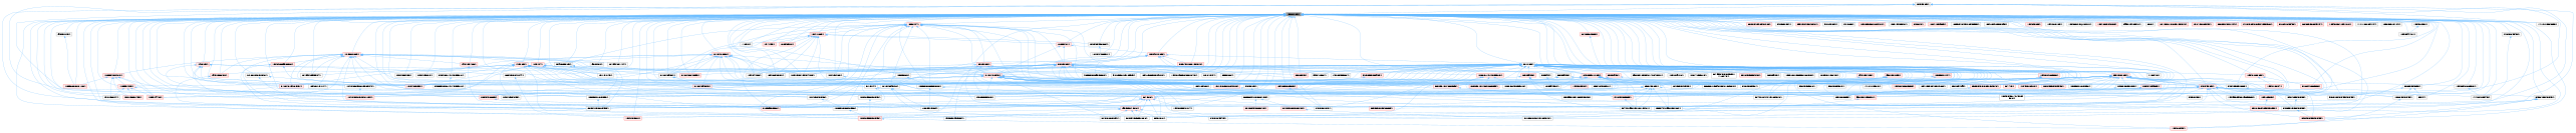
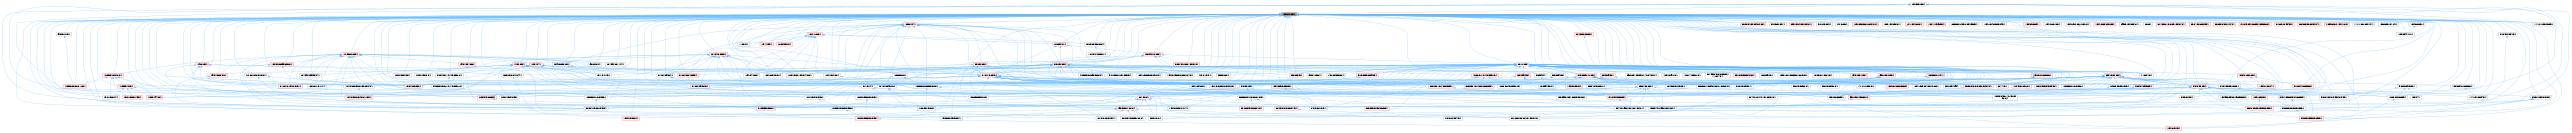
  digraph {
    node [color=grey40 fillcolor=white fontname=Helvetica fontsize=10 shape=box style=filled]
    edge [color=steelblue1 dir=back fontname=Helvetica fontsize=10 labelfontname=Helvetica labelfontsize=10 style=solid]
    n1 [color=gray40 fillcolor=grey60 fontcolor=black height=0.2 label="VectorTypes.h" width=0.4]
    n2 [height=0.2 label="BasePositionSnapSolver3.h" width=0.4]
    n3 [height=0.2 label="CurveControlPointsMechanic.h" width=0.4]
    n4 [height=0.2 label="BoxTypes.h" width=0.4]
    n5 [color=red fillcolor="#FFF0F0" height=0.2 label="MarchingCubes.h" width=0.4]
    n6 [height=0.2 label="CapsuleTypes.h" width=0.4]
    n7 [height=0.2 label="ContainmentQueries3.h" width=0.4]
    n8 [height=0.2 label="FitCapsule3.h" width=0.4]
    n9 [height=0.2 label="IntersectionQueries3.h" width=0.4]
    n10 [height=0.2 label="ShapeDetection3.h" width=0.4]
    n11 [height=0.2 label="CircleTypes.h" width=0.4]
    n12 [height=0.2 label="DistLine3Circle3.h" width=0.4]
    n13 [color=red fillcolor="#FFF0F0" height=0.2 label="ConvexDecomposition3.h" width=0.4]
    n14 [height=0.2 label="CurveUtil.h" width=0.4]
    n15 [color=red fillcolor="#FFF0F0" height=0.2 label="Polygon2.h" width=0.4]
    n16 [height=0.2 label="Delaunay2.h" width=0.4]
    n17 [color=red fillcolor="#FFF0F0" height=0.2 label="GeneralPolygon2.h" width=0.4]
    n18 [height=0.2 label="EmbedSurfacePath.h" width=0.4]
    n19 [color=red fillcolor="#FFF0F0" height=0.2 label="MeshPlaneCut.h" width=0.4]
    n20 [height=0.2 label="PlanarComplex.h" width=0.4]
    n21 [height=0.2 label="PlanarHoleFiller.h" width=0.4]
    n22 [height=0.2 label="PolygroupRemesh.h" width=0.4]
    n23 [height=0.2 label="MeshProjectionHull.h" width=0.4]
    n24 [color=red fillcolor="#FFF0F0" height=0.2 label="SweepGenerator.h" width=0.4]
    n25 [color=red fillcolor="#FFF0F0" height=0.2 label="ImageBuilder.h" width=0.4]
    n26 [color=red fillcolor="#FFF0F0" height=0.2 label="ImageInfilling.h" width=0.4]
    n27 [color=red fillcolor="#FFF0F0" height=0.2 label="SpatialPhotoSet.h" width=0.4]
    n28 [color=red fillcolor="#FFF0F0" height=0.2 label="SceneCapturePhotoSet.h" width=0.4]
    n29 [color=red fillcolor="#FFF0F0" height=0.2 label="Texture2DBuilder.h" width=0.4]
    n30 [height=0.2 label="Texture2DUtil.h" width=0.4]
    n31 [color=red fillcolor="#FFF0F0" height=0.2 label="SampledScalarField2.h" width=0.4]
    n32 [height=0.2 label="DynamicGraph.h" width=0.4]
    n33 [height=0.2 label="DynamicGraph2.h" width=0.4]
    n34 [color=red fillcolor="#FFF0F0" height=0.2 label="DynamicGraph3.h" width=0.4]
    n35 [color=red fillcolor="#FFF0F0" height=0.2 label="DynamicMesh3.h" width=0.4]
    n36 [color=red fillcolor="#FFF0F0" height=0.2 label="DynamicMeshOverlay.h" width=0.4]
    n37 [height=0.2 label="IntrinsicCorrespondenceUtils.h" width=0.4]
    n38 [color=red fillcolor="#FFF0F0" height=0.2 label="IntrinsicTriangulationMesh.h" width=0.4]
    n39 [height=0.2 label="MeshConvexHull.h" width=0.4]
    n40 [height=0.2 label="MeshMeshCut.h" width=0.4]
    n41 [height=0.2 label="MeshRegionOperator.h" width=0.4]
    n42 [height=0.2 label="MinimalHoleFiller.h" width=0.4]
    n43 [color=red fillcolor="#FFF0F0" height=0.2 label="MeshSceneAdapter.h" width=0.4]
    n44 [color=red fillcolor="#FFF0F0" height=0.2 label="MeshTangents.h" width=0.4]
    n45 [height=0.2 label="MeshVertexPaintBrushOps.h" width=0.4]
    n46 [color=red fillcolor="#FFF0F0" height=0.2 label="RemoveOccludedTriangles.h" width=0.4]
    n47 [height=0.2 label="RepairOrientation.h" width=0.4]
    n48 [color=red fillcolor="#FFF0F0" height=0.2 label="DynamicPointSet3.h" width=0.4]
    n49 [color=red fillcolor="#FFF0F0" height=0.2 label="FFDLattice.h" width=0.4]
    n50 [height=0.2 label="SpaceCurveDeformationMechanic.h" width=0.4]
    n51 [color=red fillcolor="#FFF0F0" height=0.2 label="GridIndexing3.h" width=0.4]
    n52 [color=red fillcolor="#FFF0F0" height=0.2 label="GridInterpolant.h" width=0.4]
    n53 [height=0.2 label="IncrementalMeshDijkstra.h" width=0.4]
    n54 [color=red fillcolor="#FFF0F0" height=0.2 label="IntersectionUtil.h" width=0.4]
    n55 [height=0.2 label="IntrSegment2Segment2.h" width=0.4]
    n56 [height=0.2 label="Intersector1.h" width=0.4]
    n57 [height=0.2 label="IntrLine2Triangle2.h" width=0.4]
    n58 [height=0.2 label="IntrSegment2Triangle2.h" width=0.4]
    n59 [color=red fillcolor="#FFF0F0" height=0.2 label="IntrTriangle3Triangle3.h" width=0.4]
    n60 [height=0.2 label="IntrTriangle2AxisAligned\lBox2.h" width=0.4]
    n61 [height=0.2 label="MeshDijkstra.h" width=0.4]
    n62 [height=0.2 label="MeshLocalParam.h" width=0.4]
    n63 [color=red fillcolor="#FFF0F0" height=0.2 label="OrientedBoxTypes.h" width=0.4]
    n64 [height=0.2 label="DiTOrientedBox.h" width=0.4]
    n65 [height=0.2 label="FitOrientedBox2.h" width=0.4]
    n66 [height=0.2 label="FitOrientedBox3.h" width=0.4]
    n67 [height=0.2 label="MinVolumeBox3.h" width=0.4]
    n68 [color=red fillcolor="#FFF0F0" height=0.2 label="Polyline.h" width=0.4]
    n69 [color=red fillcolor="#FFF0F0" height=0.2 label="RectangleMarqueeMechanic.h" width=0.4]
    n70 [color=red fillcolor="#FFF0F0" height=0.2 label="SegmentTypes.h" width=0.4]
    n71 [height=0.2 label="DistLine3Segment3.h" width=0.4]
-   n72 [height=0.2 label="DistLine3Triangle3.h" width=0.4]
+   n72 [height=0.2 label="DistLine3SpatialPhotoSet3.h" width=0.4]
    n73 [height=0.2 label="DistSegment3Triangle3.h" width=0.4]
    n74 [color=red fillcolor="#FFF0F0" height=0.2 label="DistTriangle3Triangle3.h" width=0.4]
    n75 [height=0.2 label="DistRay3Segment3.h" width=0.4]
    n76 [height=0.2 label="DistSegment2AxisAlignedBox2.h" width=0.4]
    n77 [color=red fillcolor="#FFF0F0" height=0.2 label="TriangleTypes.h" width=0.4]
    n78 [height=0.2 label="DistPoint3Triangle1.h" width=0.4]
    n79 [height=0.2 label="ExactIntrTriangle3Triangle3.h" width=0.4]
    n80 [height=0.2 label="IntrRay3Triangle3.h" width=0.4]
    n81 [height=0.2 label="IntrTriangle2Triangle2.h" width=0.4]
    n82 [color=red fillcolor="#FFF0F0" height=0.2 label="MeshAdapter.h" width=0.4]
    n83 [height=0.2 label="MeshGeodesicSurfaceTracer.h" width=0.4]
    n84 [height=0.2 label="TetUtil.h" width=0.4]
    n85 [height=0.2 label="UVPacking.h" width=0.4]
    n86 [color=red fillcolor="#FFF0F0" height=0.2 label="WeightMapTypes.h" width=0.4]
    n87 [color=red fillcolor="#FFF0F0" height=0.2 label="SmoothingOpBase.h" width=0.4]
    n88 [color=red fillcolor="#FFF0F0" height=0.2 label="ConstrainedMeshSolver.h" width=0.4]
    n89 [height=0.2 label="ConvexHull3.h" width=0.4]
    n90 [height=0.2 label="CubeGrid.h" width=0.4]
    n91 [height=0.2 label="DisplaceMesh.h" width=0.4]
    n92 [height=0.2 label="DistLine2AxisAlignedBox2.h" width=0.4]
    n93 [height=0.2 label="DistLine3Line3.h" width=0.4]
    n94 [height=0.2 label="DistLine3Ray3.h" width=0.4]
    n95 [color=red fillcolor="#FFF0F0" height=0.2 label="DragAlignmentMechanic.h" width=0.4]
    n96 [color=red fillcolor="#FFF0F0" height=0.2 label="DynamicVector.h" width=0.4]
    n97 [color=red fillcolor="#FFF0F0" height=0.2 label="IndexUtil.h" width=0.4]
    n98 [color=red fillcolor="#FFF0F0" height=0.2 label="ElementLinearization.h" width=0.4]
    n99 [height=0.2 label="ExactPredicates.h" width=0.4]
    n100 [height=0.2 label="ExtrudeBoundaryEdges.h" width=0.4]
    n101 [height=0.2 label="ExtrudeMesh.h" width=0.4]
    n102 [height=0.2 label="FitKDOP3.h" width=0.4]
    n103 [color=red fillcolor="#FFF0F0" height=0.2 label="FrameTypes.h" width=0.4]
    n104 [height=0.2 label="LineSegmentGenerators.h" width=0.4]
    n105 [height=0.2 label="MeshAdapterTransforms.h" width=0.4]
    n106 [color=red fillcolor="#FFF0F0" height=0.2 label="MeshBrushOpBase.h" width=0.4]
    n107 [height=0.2 label="MeshSurfacePointSampling.h" width=0.4]
    n108 [height=0.2 label="RevolveUtil.h" width=0.4]
    n109 [height=0.2 label="Gaussians.h" width=0.4]
    n110 [color=red fillcolor="#FFF0F0" height=0.2 label="GridIndexing2.h" width=0.4]
    n111 [height=0.2 label="GridSampler.h" width=0.4]
    n112 [color=red fillcolor="#FFF0F0" height=0.2 label="ImageOccupancyMap.h" width=0.4]
    n113 [height=0.2 label="HalfspaceTypes.h" width=0.4]
    n114 [color=red fillcolor="#FFF0F0" height=0.2 label="ImageDimensions.h" width=0.4]
    n115 [color=red fillcolor="#FFF0F0" height=0.2 label="IndexSetDecompositions.h" width=0.4]
    n116 [color=red fillcolor="#FFF0F0" height=0.2 label="InfoTypes.h" width=0.4]
    n117 [height=0.2 label="LocalPlanarSimplify.h" width=0.4]
    n118 [height=0.2 label="InsetMeshRegion.h" width=0.4]
    n119 [color=red fillcolor="#FFF0F0" height=0.2 label="IntVectorTypes.h" width=0.4]
    n120 [color=red fillcolor="#FFF0F0" height=0.2 label="MeshShapeGenerator.h" width=0.4]
    n121 [height=0.2 label="PolyEditingEdgeUtil.h" width=0.4]
    n122 [height=0.2 label="PolyEditingUVUtil.h" width=0.4]
    n123 [height=0.2 label="IntrLine2Line2.h" width=0.4]
-   n124 [color=red fillcolor="#FFF0F0" height=0.2 label="DistPoint.h" width=0.4]
+   n124 [color=red fillcolor="#FFF0F0" height=0.2 label="JoinMeshLoops.h" width=0.4]
    n125 [height=0.2 label="KMeans.h" width=0.4]
    n126 [color=red fillcolor="#FFF0F0" height=0.2 label="Kelvinlets.h" width=0.4]
    n127 [color=red fillcolor="#FFF0F0" height=0.2 label="LineTypes.h" width=0.4]
    n128 [color=red fillcolor="#FFF0F0" height=0.2 label="MatrixInterfaces.h" width=0.4]
    n129 [color=red fillcolor="#FFF0F0" height=0.2 label="MatrixTypes.h" width=0.4]
    n130 [color=red fillcolor="#FFF0F0" height=0.2 label="QuadricError.h" width=0.4]
    n131 [color=red fillcolor="#FFF0F0" height=0.2 label="Quaternion.h" width=0.4]
    n132 [color=red fillcolor="#FFF0F0" height=0.2 label="TransformTypes.h" width=0.4]
    n133 [height=0.2 label="SphericalFibonacci.h" width=0.4]
    n134 [height=0.2 label="NormalHistogram.h" width=0.4]
    n135 [height=0.2 label="MergeCoincidentMeshEdges.h" width=0.4]
    n136 [height=0.2 label="MeshAttributeTransfer.h" width=0.4]
    n137 [height=0.2 label="MeshBoolean.h" width=0.4]
    n138 [height=0.2 label="MeshSelfUnion.h" width=0.4]
    n139 [color=red fillcolor="#FFF0F0" height=0.2 label="MeshChange.h" width=0.4]
    n140 [height=0.2 label="MeshIsoCurves.h" width=0.4]
    n141 [height=0.2 label="MeshResolveTJunctions.h" width=0.4]
    n142 [color=red fillcolor="#FFF0F0" height=0.2 label="MeshVertexChange.h" width=0.4]
    n143 [height=0.2 label="MinVolumeSphere3.h" width=0.4]
    n144 [height=0.2 label="OffsetMeshRegion.h" width=0.4]
    n145 [height=0.2 label="PCA3.h" width=0.4]
    n146 [color=red fillcolor="#FFF0F0" height=0.2 label="PlaneTypes.h" width=0.4]
    n147 [color=red fillcolor="#FFF0F0" height=0.2 label="PointSetAdapter.h" width=0.4]
    n148 [color=red fillcolor="#FFF0F0" height=0.2 label="PolyLassoMarqueeMechanic.h" width=0.4]
    n149 [height=0.2 label="PolygonTriangulation.h" width=0.4]
    n150 [color=red fillcolor="#FFF0F0" height=0.2 label="RevolveProperties.h" width=0.4]
    n151 [color=red fillcolor="#FFF0F0" height=0.2 label="SDFCalculationUtils.h" width=0.4]
    n152 [height=0.2 label="SimpleHoleFiller.h" width=0.4]
    n153 [color=red fillcolor="#FFF0F0" height=0.2 label="SimpleMeshProcessingBaseOp.h" width=0.4]
    n154 [color=red fillcolor="#FFF0F0" height=0.2 label="SmoothHoleFiller.h" width=0.4]
    n155 [color=red fillcolor="#FFF0F0" height=0.2 label="SpatialInterfaces.h" width=0.4]
    n156 [color=red fillcolor="#FFF0F0" height=0.2 label="ToolSceneQueriesUtil.h" width=0.4]
    n157 [color=red fillcolor="#FFF0F0" height=0.2 label="UVEditorToolMeshInput.h" width=0.4]
    n158 [height=0.2 label="UVUnwrapMeshUtil.h" width=0.4]
    n159 [height=0.2 label="VectorSetAnalysis.h" width=0.4]
    n160 [color=red fillcolor="#FFF0F0" height=0.2 label="VectorUtil.h" width=0.4]
    n161 [color=red fillcolor="#FFF0F0" height=0.2 label="PointPlanarSnapSolver.h" width=0.4]
    n162 [color=red fillcolor="#FFF0F0" height=0.2 label="RaySpatialSnapSolver.h" width=0.4]
    n163 [height=0.2 label="AlignObjectsTool.h" width=0.4]
    n164 [height=0.2 label="Arrangement2d.h" width=0.4]
    n165 [color=red fillcolor="#FFF0F0" height=0.2 label="BlockedDenseGrid3.h" width=0.4]
    n166 [height=0.2 label="CollisionPrimitivesMechanic.h" width=0.4]
    n167 [height=0.2 label="ConstrainedDelaunay2.h" width=0.4]
    n168 [height=0.2 label="CubeGridTool.h" width=0.4]
    n169 [color=red fillcolor="#FFF0F0" height=0.2 label="DenseGrid2.h" width=0.4]
    n170 [color=red fillcolor="#FFF0F0" height=0.2 label="DenseGrid3.h" width=0.4]
    n171 [height=0.2 label="SceneGeometrySpatialCache.h" width=0.4]
    n172 [height=0.2 label="EditPivotTool.h" width=0.4]
    n173 [color=red fillcolor="#FFF0F0" height=0.2 label="GeometrySelection.h" width=0.4]
    n174 [height=0.2 label="GeometrySelectionVisualization.h" width=0.4]
    n175 [color=red fillcolor="#FFF0F0" height=0.2 label="GeometrySet3.h" width=0.4]
    n176 [height=0.2 label="PointSetHashTable.h" width=0.4]
    n177 [color=red fillcolor="#FFF0F0" height=0.2 label="ImplicitFunctions.h" width=0.4]
    n178 [height=0.2 label="IntersectionQueries2.h" width=0.4]
    n179 [height=0.2 label="SegmentTree3.h" width=0.4]
    n180 [color=red fillcolor="#FFF0F0" height=0.2 label="MeshQueries.h" width=0.4]
    n181 [height=0.2 label="IntervalGizmo.h" width=0.4]
    n182 [height=0.2 label="IntrCylinderBox3.h" width=0.4]
    n183 [color=red fillcolor="#FFF0F0" height=0.2 label="IntrRay3AxisAlignedBox3.h" width=0.4]
    n184 [height=0.2 label="IntrRay3OrientedBox3.h" width=0.4]
    n185 [color=red fillcolor="#FFF0F0" height=0.2 label="SparseDynamicOctree3.h" width=0.4]
    n186 [color=red fillcolor="#FFF0F0" height=0.2 label="SparseDynamicPointOctree3.h" width=0.4]
    n187 [color=red fillcolor="#FFF0F0" height=0.2 label="MeshSculptToolBase.h" width=0.4]
    n188 [height=0.2 label="PatternTool.h" width=0.4]
    n189 [height=0.2 label="PolyEditPlanarProjection\lUVActivity.h" width=0.4]
    n190 [color=red fillcolor="#FFF0F0" height=0.2 label="SampleSetStatistics.h" width=0.4]
    n191 [height=0.2 label="SparseGrid2.h" width=0.4]
    n192 [height=0.2 label="SparseGrid3.h" width=0.4]
    n193 [height=0.2 label="StampFalloffs.h" width=0.4]
    n194 [height=0.2 label="VertexConnectedComponents.h" width=0.4]
    n195 [color=red fillcolor="#FFF0F0" height=0.2 label="WeightMapUtil.h" width=0.4]
    n196 [height=0.2 label="ZOrderCurvePoints.h" width=0.4]
    n197 [height=0.2 label="CollisionGeometryConversion.h" width=0.4]
    n198 [height=0.2 label="SetCollisionGeometryTool.h" width=0.4]
    n199 [color=red fillcolor="#FFF0F0" height=0.2 label="SimpleShapeSet3.h" width=0.4]
    n200 [height=0.2 label="SphereTypes.h" width=0.4]
    n1 -> n2
    n1 -> n3
    n1 -> n4
    n1 -> n5
    n1 -> n6
    n1 -> n7
    n1 -> n8
    n1 -> n9
    n1 -> n10
    n1 -> n11
    n1 -> n12
    n1 -> n13
    n1 -> n14
    n1 -> n15
    n1 -> n16
    n1 -> n17
    n1 -> n18
    n1 -> n19
    n1 -> n20
    n1 -> n21
    n1 -> n22
    n1 -> n23
    n1 -> n24
    n1 -> n25
    n1 -> n26
    n1 -> n27
    n1 -> n28
    n1 -> n29
    n1 -> n30
    n1 -> n31
    n1 -> n32
    n1 -> n33
    n1 -> n34
    n1 -> n35
    n1 -> n36
    n1 -> n37
    n1 -> n38
    n1 -> n39
    n1 -> n40
    n1 -> n41
    n1 -> n42
    n1 -> n43
    n1 -> n44
    n1 -> n45
    n1 -> n46
    n1 -> n47
    n1 -> n48
    n1 -> n49
    n1 -> n50
    n1 -> n51
    n1 -> n52
    n1 -> n53
    n1 -> n54
    n1 -> n55
    n1 -> n56
    n1 -> n57
    n1 -> n58
    n1 -> n59
    n1 -> n60
    n1 -> n61
    n1 -> n62
    n1 -> n63
    n1 -> n64
    n1 -> n65
    n1 -> n66
    n1 -> n67
    n1 -> n68
    n1 -> n69
    n1 -> n70
    n1 -> n71
    n1 -> n72
    n1 -> n73
    n1 -> n74
    n1 -> n75
    n1 -> n76
    n1 -> n77
    n1 -> n78
    n1 -> n79
    n1 -> n80
    n1 -> n81
    n1 -> n82
    n1 -> n83
    n1 -> n84
    n1 -> n85
    n1 -> n86
    n1 -> n87
    n1 -> n88
    n1 -> n89
    n1 -> n90
    n1 -> n91
    n1 -> n92
    n1 -> n93
    n1 -> n94
    n1 -> n95
    n1 -> n96
    n1 -> n97
    n1 -> n98
    n1 -> n99
    n1 -> n100
    n1 -> n101
    n1 -> n102
    n1 -> n103
    n1 -> n104
    n1 -> n105
    n1 -> n106
    n1 -> n107
    n1 -> n108
    n1 -> n109
    n1 -> n110
    n1 -> n111
    n1 -> n112
    n1 -> n113
    n1 -> n114
    n1 -> n115
    n1 -> n116
    n1 -> n117
    n1 -> n118
    n1 -> n119
    n1 -> n120
    n1 -> n121
    n1 -> n122
    n1 -> n123
    n1 -> n124
    n1 -> n125
    n1 -> n126
    n1 -> n127
    n1 -> n128
    n1 -> n129
    n1 -> n130
    n1 -> n131
    n1 -> n132
    n1 -> n133
    n1 -> n134
    n1 -> n135
    n1 -> n136
    n1 -> n137
    n1 -> n138
    n1 -> n139
    n1 -> n140
    n1 -> n141
    n1 -> n142
    n1 -> n143
    n1 -> n144
    n1 -> n145
    n1 -> n146
    n1 -> n147
    n1 -> n148
    n1 -> n149
    n1 -> n150
    n1 -> n151
    n1 -> n152
    n1 -> n153
    n1 -> n154
    n1 -> n155
    n1 -> n156
    n1 -> n157
    n1 -> n158
    n1 -> n159
    n1 -> n160
    n2 -> n161
    n2 -> n162
    n4 -> n5
    n4 -> n6
    n4 -> n7
    n4 -> n11
    n4 -> n13
    n4 -> n14
    n4 -> n15
    n4 -> n16
    n4 -> n17
    n4 -> n20
    n4 -> n24
    n4 -> n32
    n4 -> n33
    n4 -> n34
    n4 -> n35
    n4 -> n43
    n4 -> n48
    n4 -> n49
    n4 -> n51
    n4 -> n52
    n4 -> n53
    n4 -> n54
    n4 -> n56
    n4 -> n60
    n4 -> n61
    n4 -> n62
    n4 -> n63
    n4 -> n68
    n4 -> n69
    n4 -> n70
    n4 -> n77
    n4 -> n85
    n4 -> n86
    n4 -> n163
    n4 -> n164
    n4 -> n165
    n4 -> n166
    n4 -> n167
    n4 -> n168
    n4 -> n169
    n4 -> n170
    n4 -> n171
    n4 -> n172
    n4 -> n173
    n4 -> n174
    n4 -> n175
    n4 -> n176
    n4 -> n177
    n4 -> n178
    n4 -> n179
    n4 -> n180
    n4 -> n181
    n4 -> n182
    n4 -> n183
    n4 -> n184
    n4 -> n185
    n4 -> n186
    n4 -> n187
    n4 -> n188
    n4 -> n189
    n4 -> n190
    n4 -> n191
    n4 -> n192
    n4 -> n193
    n4 -> n194
    n4 -> n195
    n4 -> n196
    n6 -> n7
    n6 -> n8
    n6 -> n9
    n6 -> n10
    n6 -> n197
    n6 -> n198
    n6 -> n199
    n9 -> n7
    n11 -> n2
    n11 -> n12
    n14 -> n15
    n14 -> n24
    n15 -> n16
    n15 -> n17
    n15 -> n20
    n15 -> n23
    n15 -> n24
    n15 -> n164
    n15 -> n167
    n17 -> n16
    n17 -> n18
    n17 -> n19
    n17 -> n21
    n17 -> n22
    n17 -> n167
    n25 -> n26
    n25 -> n27
    n25 -> n29
    n25 -> n30
    n27 -> n28
    n32 -> n33
    n32 -> n34
    n33 -> n164
    n33 -> n167
    n35 -> n10
    n35 -> n13
    n35 -> n22
    n35 -> n23
    n35 -> n36
    n35 -> n37
    n35 -> n38
    n35 -> n39
    n35 -> n40
    n35 -> n41
    n35 -> n42
    n35 -> n43
    n35 -> n44
    n35 -> n45
    n35 -> n46
    n35 -> n47
    n35 -> n171
    n35 -> n197
    n35 -> n198
    n35 -> n199
    n37 -> n38
    n41 -> n42
    n43 -> n20
    n51 -> n176
    n52 -> n7
    n54 -> n55
    n54 -> n179
    n55 -> n15
    n55 -> n164
    n56 -> n55
    n56 -> n57
    n57 -> n58
    n58 -> n59
    n59 -> n180
    n63 -> n6
    n63 -> n7
    n63 -> n9
    n63 -> n10
    n63 -> n11
    n63 -> n64
    n63 -> n65
    n63 -> n66
    n63 -> n67
    n63 -> n168
    n63 -> n184
    n63 -> n197
    n63 -> n198
    n63 -> n199
    n69 -> n166
    n70 -> n6
    n70 -> n14
    n70 -> n15
    n70 -> n20
    n70 -> n33
    n70 -> n34
    n70 -> n55
    n70 -> n58
    n70 -> n68
    n70 -> n69
    n70 -> n71
    n70 -> n72
    n70 -> n73
    n70 -> n74
    n70 -> n75
    n70 -> n76
    n70 -> n77
    n70 -> n173
    n70 -> n177
    n70 -> n178
    n70 -> n179
    n70 -> n197
    n70 -> n199
    n71 -> n72
    n72 -> n73
    n73 -> n74
    n75 -> n179
    n77 -> n57
    n77 -> n58
    n77 -> n59
    n77 -> n60
    n77 -> n72
    n77 -> n73
    n77 -> n74
    n77 -> n78
    n77 -> n79
    n77 -> n80
    n77 -> n81
    n77 -> n82
    n77 -> n83
    n77 -> n84
    n77 -> n173
    n78 -> n73
    n78 -> n74
    n78 -> n180
    n80 -> n180
    n81 -> n59
    n82 -> n46
    n86 -> n87
    n86 -> n195
    n90 -> n168
    n92 -> n76
    n96 -> n32
    n96 -> n33
    n96 -> n34
    n96 -> n35
    n96 -> n36
    n96 -> n37
    n96 -> n38
    n96 -> n48
    n96 -> n53
    n96 -> n61
    n96 -> n62
    n96 -> n97
    n96 -> n179
    n96 -> n185
    n96 -> n186
    n97 -> n5
    n97 -> n26
    n97 -> n32
    n97 -> n33
    n97 -> n34
    n97 -> n35
    n97 -> n48
    n99 -> n79
    n99 -> n80
    n99 -> n84
    n103 -> n3
    n103 -> n10
    n103 -> n11
    n103 -> n18
    n103 -> n24
    n103 -> n27
    n103 -> n35
    n103 -> n50
    n103 -> n53
    n103 -> n61
    n103 -> n62
    n103 -> n63
    n103 -> n90
    n103 -> n100
    n103 -> n104
    n103 -> n105
    n103 -> n106
    n103 -> n107
    n103 -> n108
    n103 -> n163
    n103 -> n168
    n103 -> n172
    n103 -> n188
    n106 -> n45
    n106 -> n187
    n106 -> n193
    n110 -> n164
    n111 -> n112
    n113 -> n7
    n113 -> n9
    n113 -> n89
    n114 -> n25
    n114 -> n26
    n114 -> n27
    n114 -> n29
    n114 -> n30
    n114 -> n112
    n116 -> n35
    n116 -> n36
    n116 -> n37
    n116 -> n38
    n116 -> n117
    n116 -> n173
    n117 -> n19
    n119 -> n5
    n119 -> n7
    n119 -> n26
    n119 -> n36
    n119 -> n39
    n119 -> n49
    n119 -> n51
    n119 -> n52
    n119 -> n57
    n119 -> n58
    n119 -> n97
    n119 -> n109
    n119 -> n110
    n119 -> n114
    n119 -> n120
    n119 -> n121
    n119 -> n122
    n119 -> n166
    n119 -> n185
    n120 -> n5
    n120 -> n24
    n123 -> n55
    n127 -> n2
    n127 -> n12
    n127 -> n14
    n127 -> n15
    n127 -> n16
    n127 -> n57
    n127 -> n68
    n127 -> n71
    n127 -> n89
    n127 -> n92
    n127 -> n93
    n127 -> n94
    n127 -> n121
    n127 -> n123
    n129 -> n17
    n129 -> n24
    n129 -> n53
    n129 -> n61
    n129 -> n62
    n129 -> n125
    n129 -> n126
    n129 -> n130
    n129 -> n131
    n129 -> n133
    n131 -> n35
    n131 -> n103
    n131 -> n132
    n132 -> n4
    n132 -> n13
    n132 -> n95
    n132 -> n103
    n132 -> n104
    n132 -> n188
    n132 -> n199
    n133 -> n134
    n137 -> n138
    n146 -> n13
    n146 -> n16
    n146 -> n59
    n146 -> n69
    n146 -> n89
    n147 -> n176
    n149 -> n5
    n149 -> n24
    n152 -> n42
    n155 -> n171
    n155 -> n179
    n160 -> n11
    n160 -> n32
    n160 -> n33
    n160 -> n34
    n160 -> n35
    n160 -> n48
    n160 -> n55
    n160 -> n57
    n160 -> n58
    n160 -> n59
    n160 -> n60
    n160 -> n77
    n160 -> n80
    n160 -> n81
    n160 -> n103
    n160 -> n113
    n160 -> n123
    n160 -> n129
    n160 -> n146
    n160 -> n183
    n160 -> n184
    n161 -> n3
    n165 -> n5
    n169 -> n25
    n169 -> n31
    n170 -> n5
    n170 -> n197
    n170 -> n199
    n173 -> n198
    n175 -> n3
    n175 -> n50
    n175 -> n166
    n175 -> n168
    n183 -> n179
    n183 -> n184
    n183 -> n185
    n183 -> n186
    n185 -> n171
    n192 -> n176
    n192 -> n185
    n192 -> n186
    n199 -> n197
    n200 -> n1
    n200 -> n7
    n200 -> n9
    n200 -> n10
    n200 -> n143
    n200 -> n197
    n200 -> n198
    n200 -> n199
  }
